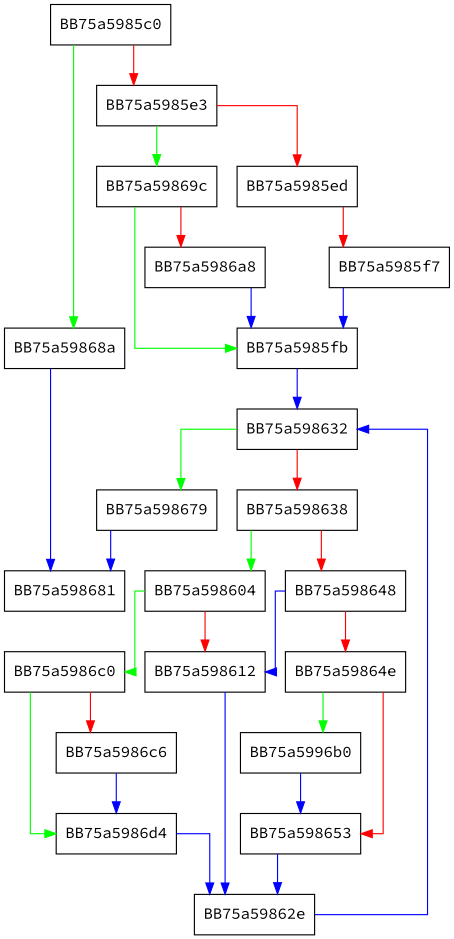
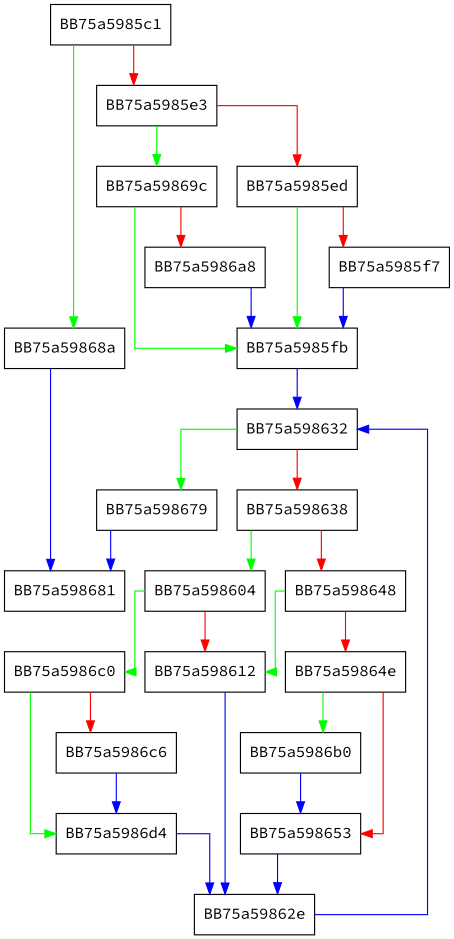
  digraph {
    fontname="Source Code Pro"
    splines=ortho
    node [fontname="Source Code Pro" shape=box]
    edge [color=blue fontname="Source Code Pro"]
-   BB75a5985c0
+   BB75a5985c0 [label=BB75a5985c1]
    BB75a59868a
    BB75a5985e3
    BB75a598681
    BB75a59869c
    BB75a5985ed
    BB75a5985fb
    BB75a5986a8
    BB75a5985f7
    BB75a598632
    BB75a598679
    BB75a598638
    BB75a598604
    BB75a598648
    BB75a5986c0
    BB75a598612
    BB75a5986d4
    BB75a5986c6
    BB75a59862e
    BB75a59864e
-   BB75a5986b0 [label=BB75a5996b0]
+   BB75a5986b0
    BB75a598653
    BB75a5985c0 -> BB75a59868a [color=green]
    BB75a5985c0 -> BB75a5985e3 [color=red]
    BB75a59868a -> BB75a598681
    BB75a5985e3 -> BB75a59869c [color=green]
    BB75a5985e3 -> BB75a5985ed [color=red]
    BB75a59869c -> BB75a5985fb [color=green]
    BB75a59869c -> BB75a5986a8 [color=red]
+   BB75a5985ed -> BB75a5985fb [color=green]
    BB75a5985ed -> BB75a5985f7 [color=red]
    BB75a5985fb -> BB75a598632
    BB75a5986a8 -> BB75a5985fb
    BB75a5985f7 -> BB75a5985fb
    BB75a598632 -> BB75a598679 [color=green]
    BB75a598632 -> BB75a598638 [color=red]
    BB75a598679 -> BB75a598681
    BB75a598638 -> BB75a598604 [color=green]
    BB75a598638 -> BB75a598648 [color=red]
    BB75a598604 -> BB75a5986c0 [color=green]
    BB75a598604 -> BB75a598612 [color=red]
-   BB75a598648 -> BB75a598612
+   BB75a598648 -> BB75a598612 [color=green]
    BB75a598648 -> BB75a59864e [color=red]
    BB75a5986c0 -> BB75a5986d4 [color=green]
    BB75a5986c0 -> BB75a5986c6 [color=red]
    BB75a598612 -> BB75a59862e
    BB75a5986d4 -> BB75a59862e
    BB75a5986c6 -> BB75a5986d4
    BB75a59862e -> BB75a598632
    BB75a59864e -> BB75a5986b0 [color=green]
    BB75a59864e -> BB75a598653 [color=red]
    BB75a5986b0 -> BB75a598653
    BB75a598653 -> BB75a59862e
  }
